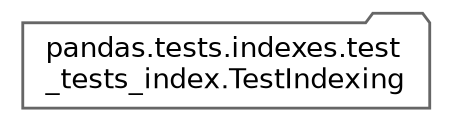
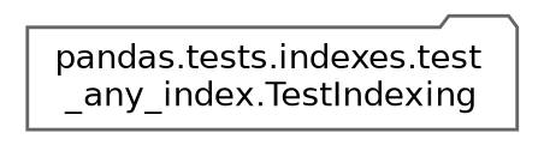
  digraph {
    rankdir=LR
-   n1 [color=grey40 fillcolor=white fontname=Helvetica fontsize=10 height=0.2 label="pandas.tests.indexes.test\l_tests_index.TestIndexing" shape=folder style=filled width=0.4]
+   n1 [color=grey40 fillcolor=white fontname=Helvetica fontsize=10 height=0.2 label="pandas.tests.indexes.test\l_any_index.TestIndexing" shape=folder style=filled width=0.4]
  }
